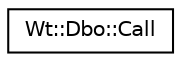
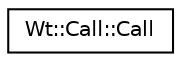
  digraph {
    rankdir=LR
-   n1 [color=black fillcolor=white fontname=Helvetica fontsize=10 height=0.2 label="Wt::Dbo::Call" shape=record style=filled width=0.4]
+   n1 [color=black fillcolor=white fontname=Helvetica fontsize=10 height=0.2 label="Wt::Call::Call" shape=record style=filled width=0.4]
  }
